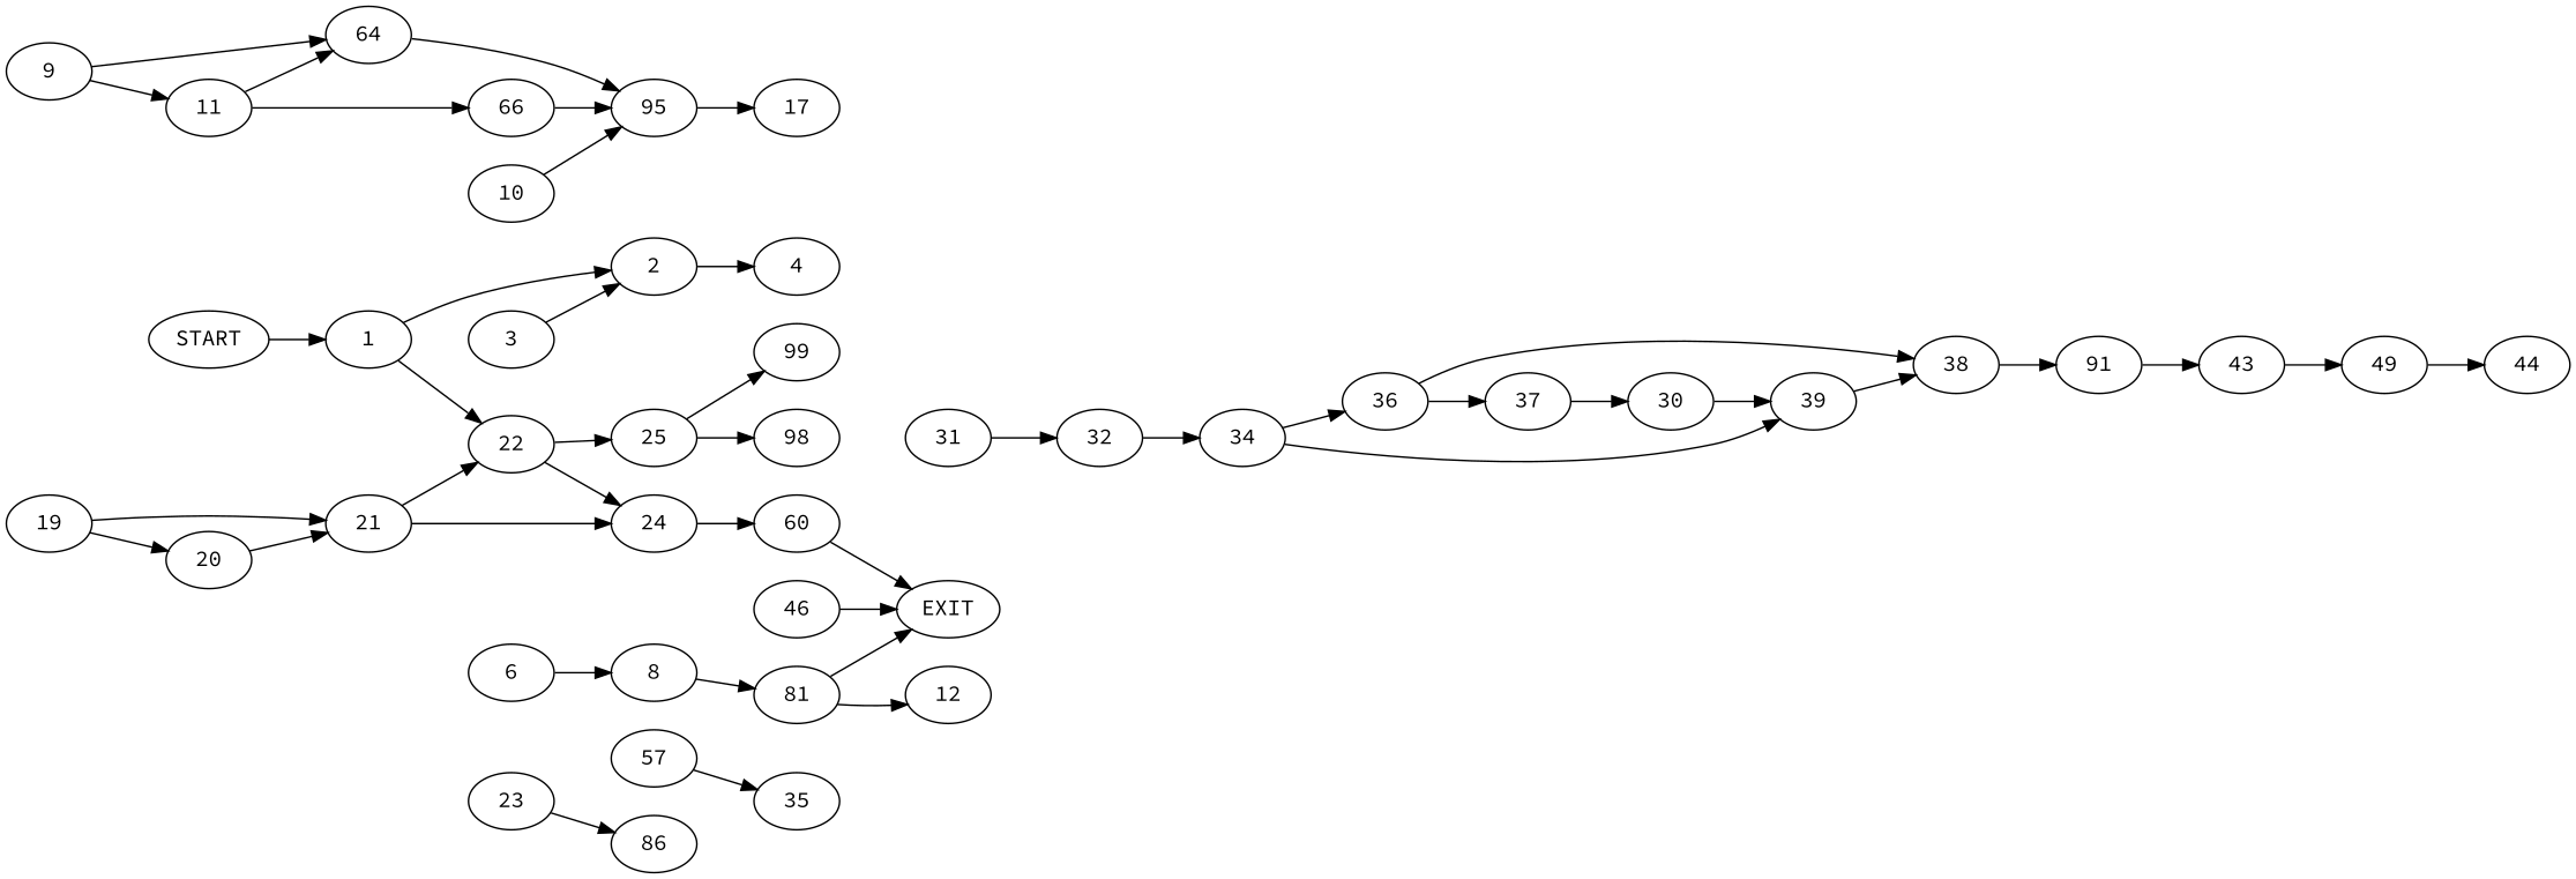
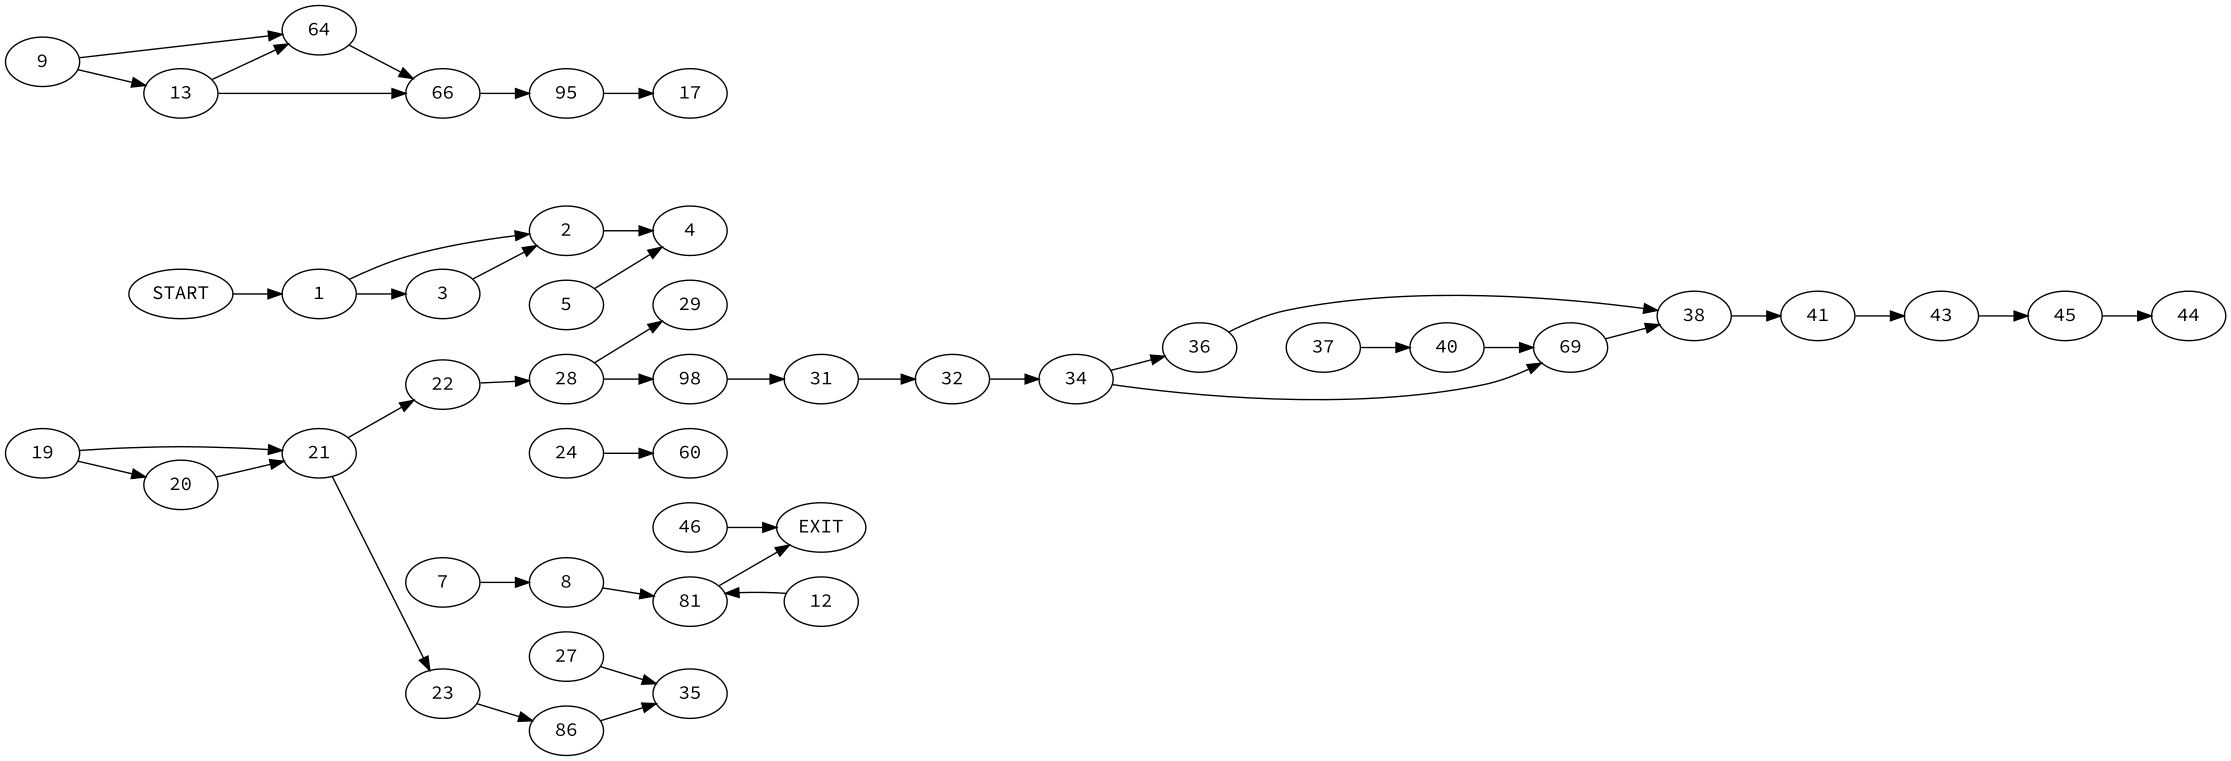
  digraph {
    fontname="Source Code Pro"
    rankdir=LR
    node [fontname="Source Code Pro"]
    edge [fontname="Source Code Pro"]
    n1 [label=START]
    1
    2
    3
    n5 [label=EXIT]
    4
-   6
+   5
+   6 [label=7]
    8
    n10 [label=81]
    9
-   13 [label=11]
+   13
    n13 [label=64]
    n14 [label=95]
-   10
    12
    n17 [label=66]
    17
    46
    19
    20
    21
    22
    23
    24
-   25
+   25 [label=28]
    n27 [label=86]
    n28 [label=60]
    n29 [label=98]
-   29 [label=99]
+   29
    35
-   27 [label=57]
+   27
    31
    32
    34
    36
-   39
+   39 [label=69]
    37
    38
-   40 [label=30]
-   41 [label=91]
+   40
+   41
    43
-   45 [label=49]
+   45
    44
    n1 -> 1
    1 -> 2
-   1 -> 22
+   1 -> 3
    2 -> 4
    3 -> 2
+   5 -> 4
    6 -> 8
    8 -> n10
    n10 -> n5
    9 -> 13
    9 -> n13
    13 -> n13
    13 -> n17
-   n13 -> n14
+   n13 -> n17
    n14 -> 17
-   10 -> n14
-   n10 -> 12
+   12 -> n10
    n17 -> n14
    46 -> n5
    19 -> 20
    19 -> 21
    20 -> 21
    21 -> 22
-   21 -> 24
-   22 -> 24
+   21 -> 23
    22 -> 25
    23 -> n27
    24 -> n28
    25 -> n29
    25 -> 29
-   n28 -> n5
+   n27 -> 35
+   n29 -> 31
    27 -> 35
    31 -> 32
    32 -> 34
    34 -> 36
    34 -> 39
-   36 -> 37
    36 -> 38
    39 -> 38
    37 -> 40
    38 -> 41
    40 -> 39
    41 -> 43
    43 -> 45
    45 -> 44
  }
